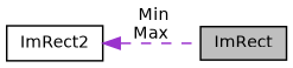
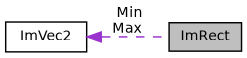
  digraph {
    rankdir=LR
    node [color=black fontname=Helvetica fontsize=10 shape=record style=filled]
    n1 [fillcolor=grey75 fontcolor=black height=0.2 label=ImRect width=0.4]
-   n2 [fillcolor=white height=0.2 label=ImRect2 width=0.4]
+   n2 [fillcolor=white height=0.2 label=ImVec2 width=0.4]
    n2 -> n1 [color=darkorchid3 dir=back fontname=Helvetica fontsize=10 label=" Min\nMax" labelfontname=Helvetica labelfontsize=10 style=dashed]
  }
